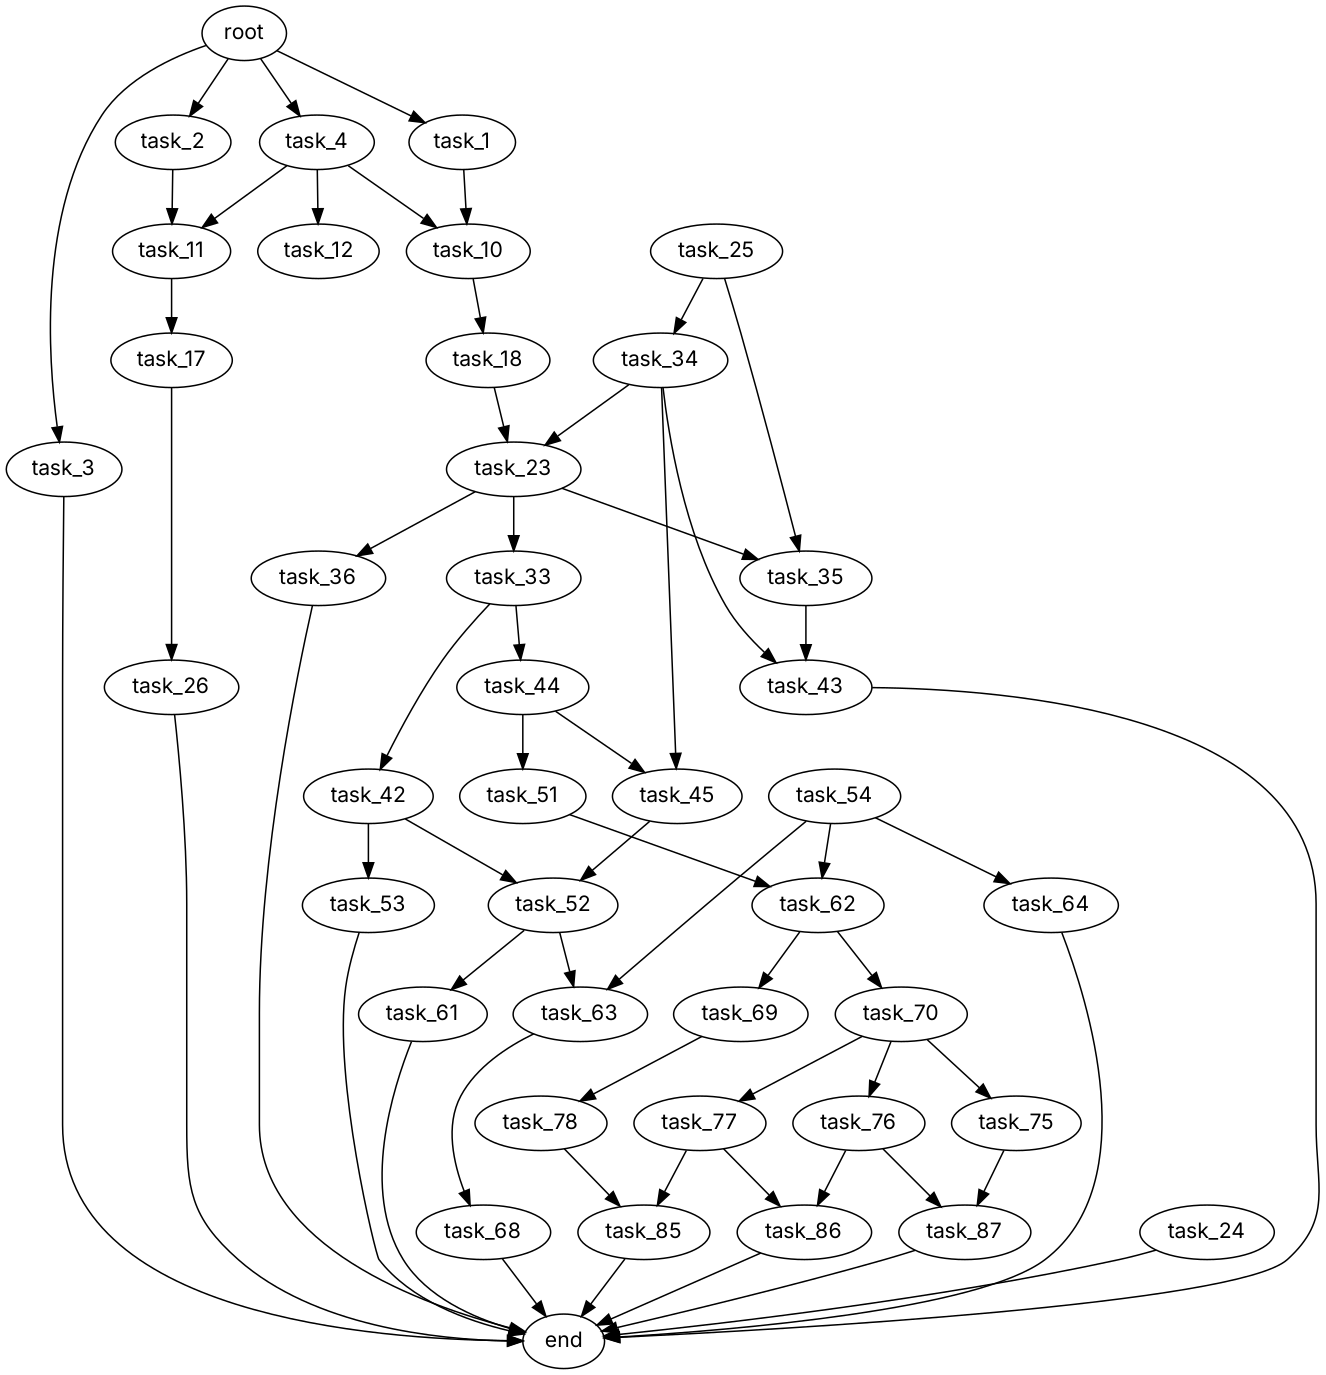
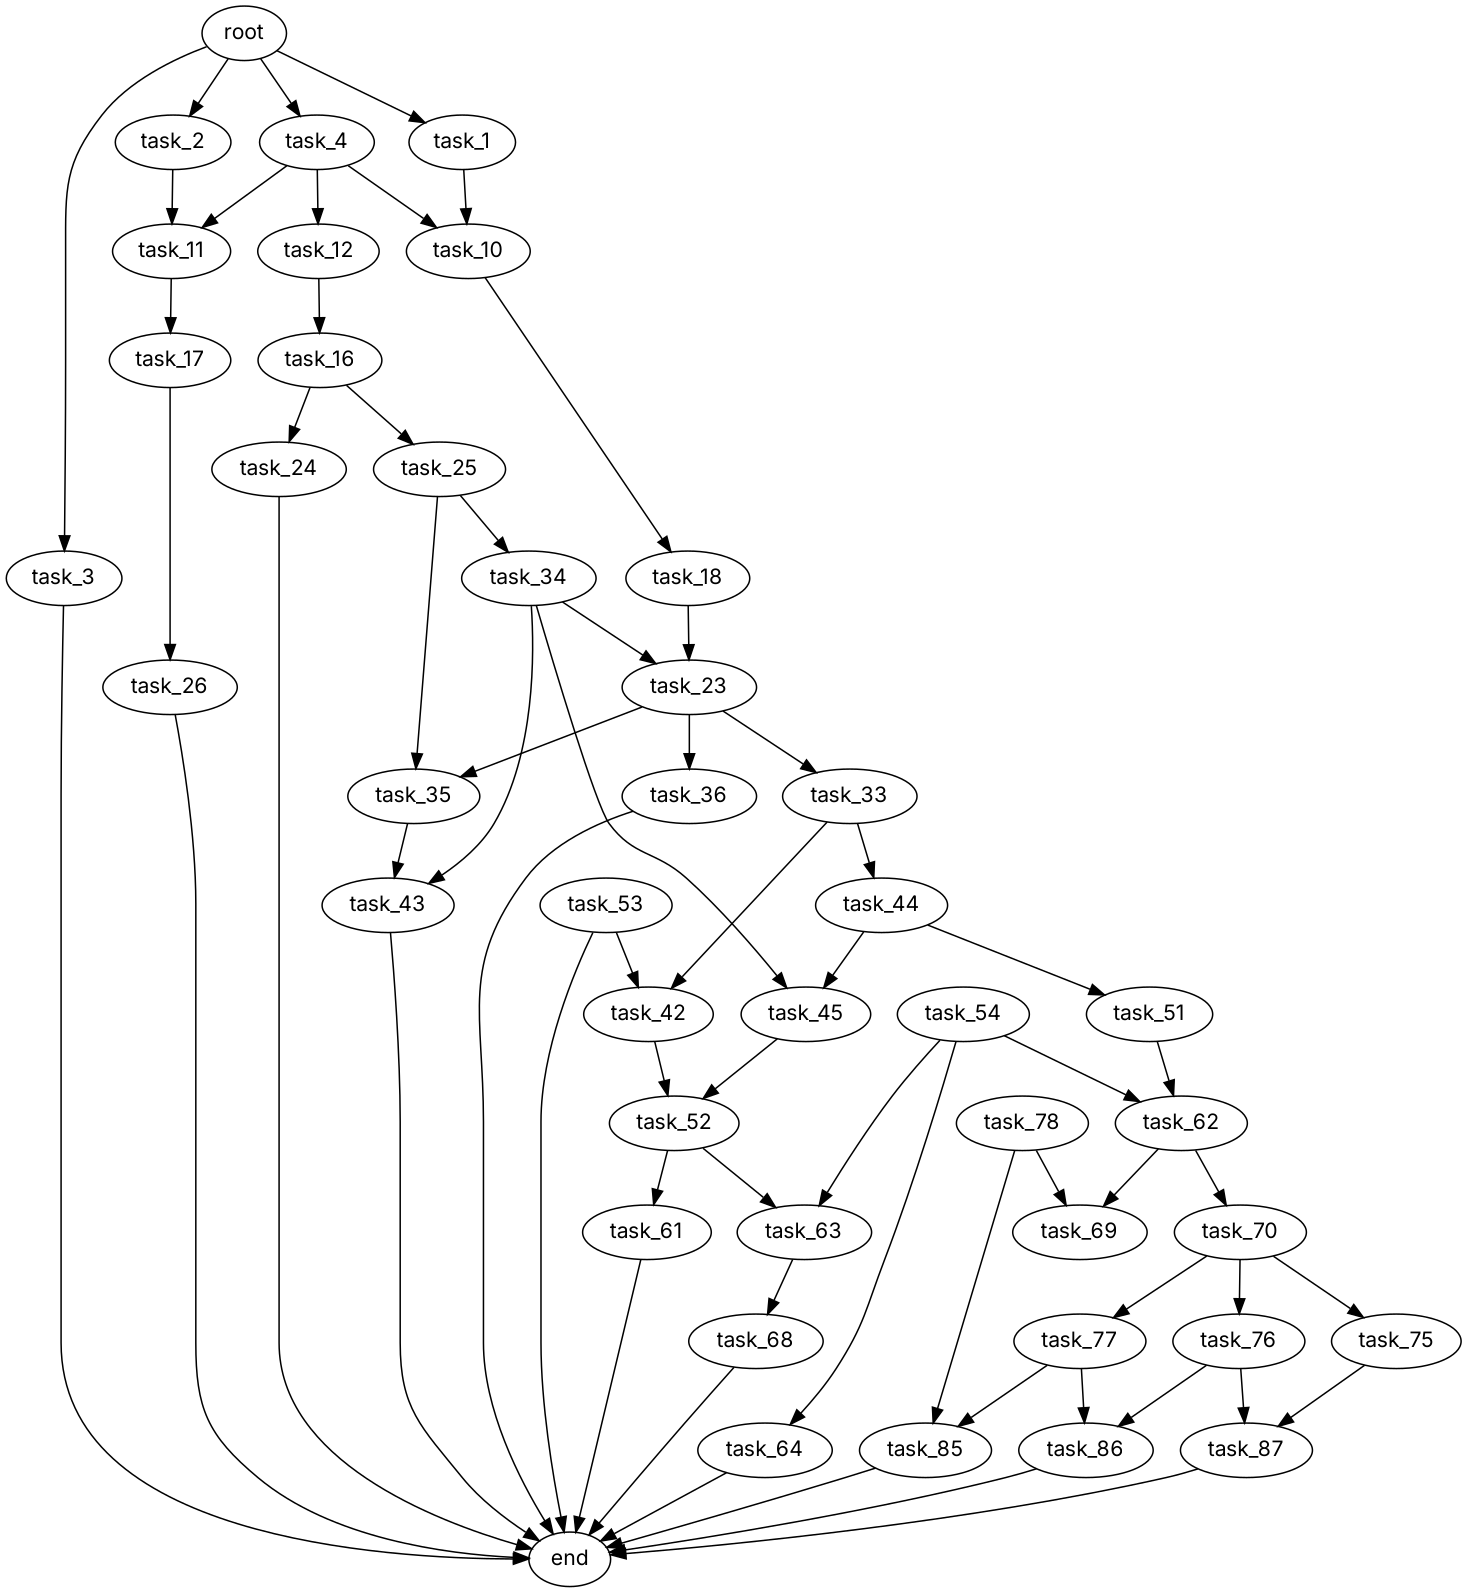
  digraph {
    fontname=Inter
    node [fontname=Inter]
    edge [fontname=Inter]
    root
    task_1
    task_2
    task_3
    task_4
    task_10
    task_11
    end
    task_12
    task_18
    task_17
+   task_16
    task_23
    task_26
    task_24
    task_25
    task_34
    task_35
    task_33
    task_36
    task_42
    task_44
    task_43
    task_45
    task_52
    task_53
    task_51
    task_61
    task_63
    task_62
    task_54
    task_64
    task_69
    task_70
    task_68
    task_78
    task_75
    task_76
    task_77
    task_85
    task_87
    task_86
    root -> task_1
    root -> task_2
    root -> task_3
    root -> task_4
    task_1 -> task_10
    task_2 -> task_11
    task_3 -> end
    task_4 -> task_10
    task_4 -> task_11
    task_4 -> task_12
    task_10 -> task_18
    task_11 -> task_17
+   task_12 -> task_16
    task_18 -> task_23
    task_17 -> task_26
+   task_16 -> task_24
+   task_16 -> task_25
    task_23 -> task_35
    task_23 -> task_33
    task_23 -> task_36
    task_26 -> end
    task_24 -> end
    task_25 -> task_34
    task_25 -> task_35
    task_34 -> task_23
    task_34 -> task_43
    task_34 -> task_45
    task_35 -> task_43
    task_33 -> task_42
    task_33 -> task_44
    task_36 -> end
    task_42 -> task_52
-   task_42 -> task_53
+   task_53 -> task_42
    task_44 -> task_45
    task_44 -> task_51
    task_43 -> end
    task_45 -> task_52
    task_52 -> task_61
    task_52 -> task_63
    task_53 -> end
    task_51 -> task_62
    task_61 -> end
    task_63 -> task_68
    task_62 -> task_69
    task_62 -> task_70
    task_54 -> task_63
    task_54 -> task_62
    task_54 -> task_64
    task_64 -> end
-   task_69 -> task_78
+   task_78 -> task_69
    task_70 -> task_75
    task_70 -> task_76
    task_70 -> task_77
    task_68 -> end
    task_78 -> task_85
    task_75 -> task_87
    task_76 -> task_87
    task_76 -> task_86
    task_77 -> task_85
    task_77 -> task_86
    task_85 -> end
    task_87 -> end
    task_86 -> end
  }
